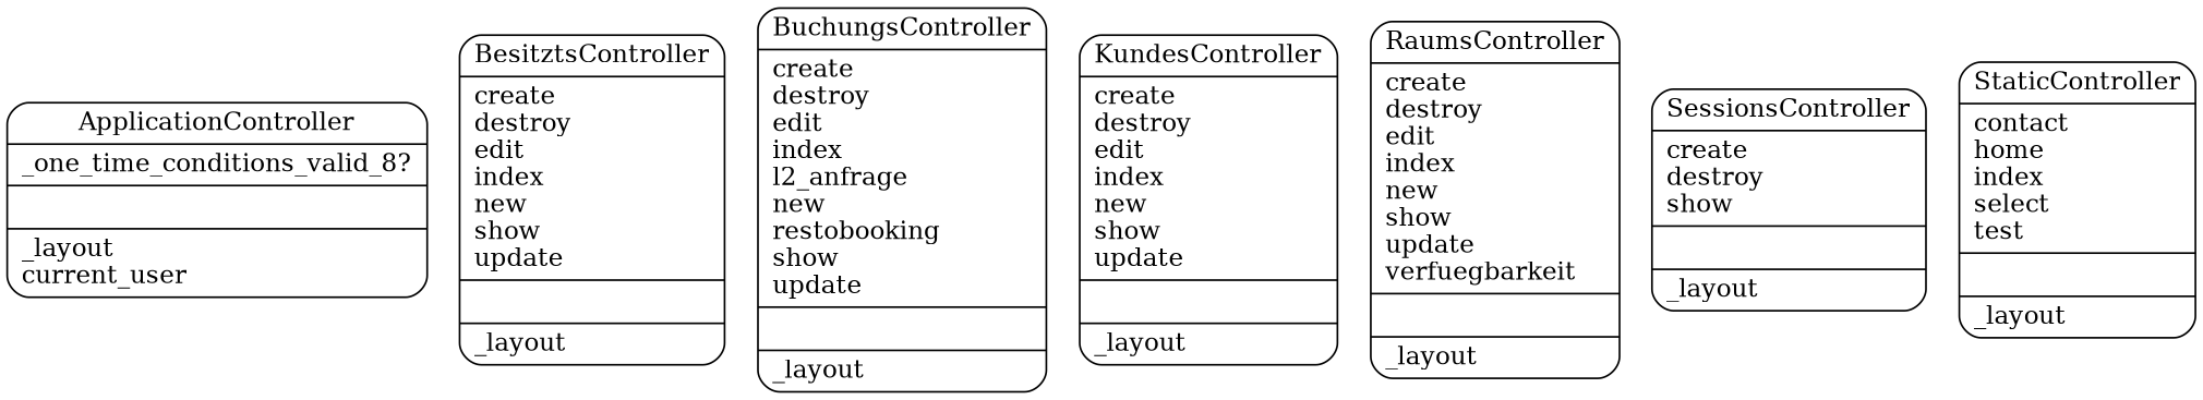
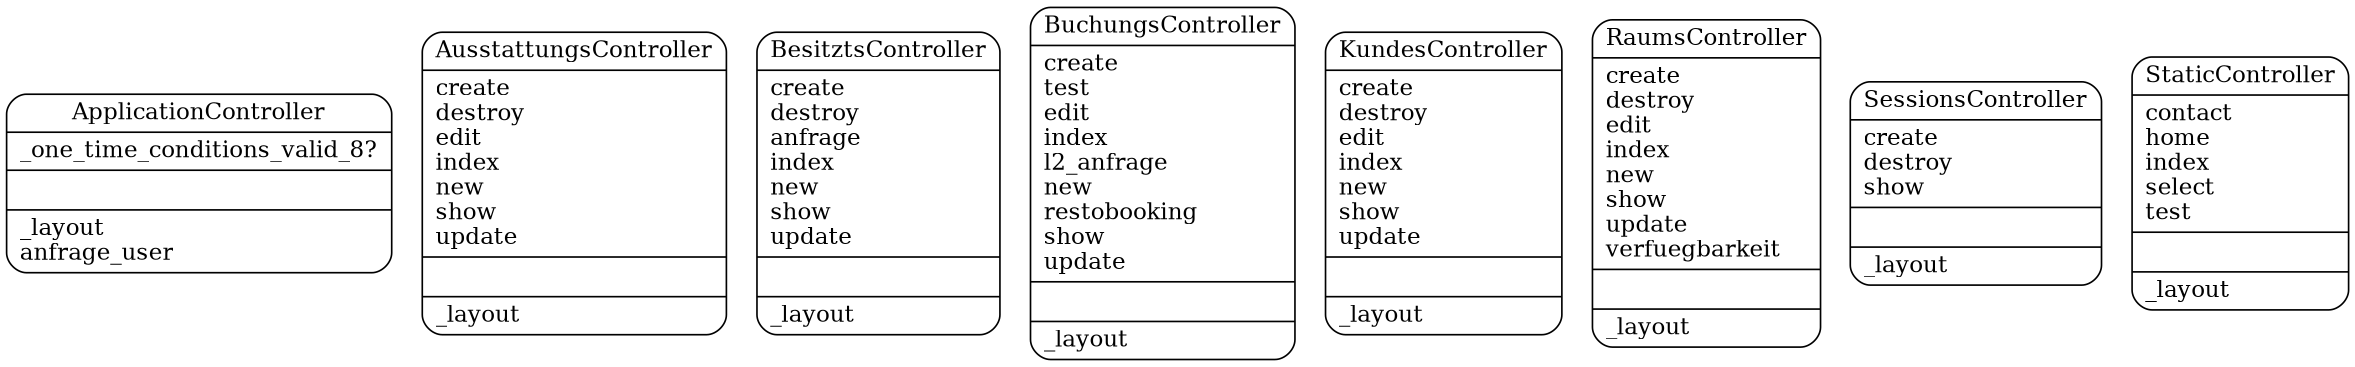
  digraph {
    splines=true
    node [shape=Mrecord]
-   n1 [label="{ApplicationController|_one_time_conditions_valid_8?\l|\l|_layout\lcurrent_user\l}"]
-   n3 [label="{BesitztsController|create\ldestroy\ledit\lindex\lnew\lshow\lupdate\l|\l|_layout\l}"]
-   n4 [label="{BuchungsController|create\ldestroy\ledit\lindex\ll2_anfrage\lnew\lrestobooking\lshow\lupdate\l|\l|_layout\l}"]
+   n1 [label="{ApplicationController|_one_time_conditions_valid_8?\l|\l|_layout\lanfrage_user\l}"]
+   n2 [label="{AusstattungsController|create\ldestroy\ledit\lindex\lnew\lshow\lupdate\l|\l|_layout\l}"]
+   n3 [label="{BesitztsController|create\ldestroy\lanfrage\lindex\lnew\lshow\lupdate\l|\l|_layout\l}"]
+   n4 [label="{BuchungsController|create\ltest\ledit\lindex\ll2_anfrage\lnew\lrestobooking\lshow\lupdate\l|\l|_layout\l}"]
    n5 [label="{KundesController|create\ldestroy\ledit\lindex\lnew\lshow\lupdate\l|\l|_layout\l}"]
    n6 [label="{RaumsController|create\ldestroy\ledit\lindex\lnew\lshow\lupdate\lverfuegbarkeit\l|\l|_layout\l}"]
    n7 [label="{SessionsController|create\ldestroy\lshow\l|\l|_layout\l}"]
    n8 [label="{StaticController|contact\lhome\lindex\lselect\ltest\l|\l|_layout\l}"]
  }
